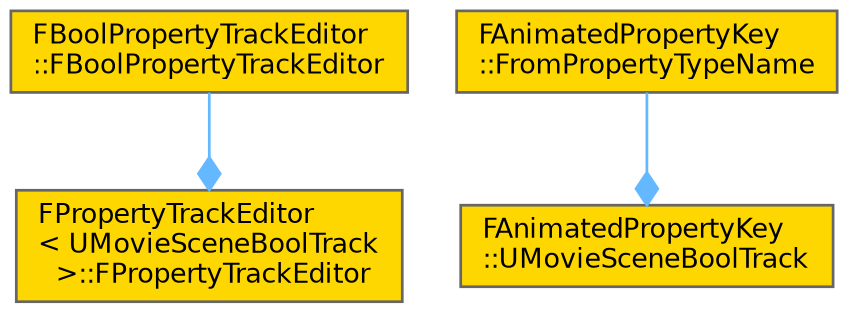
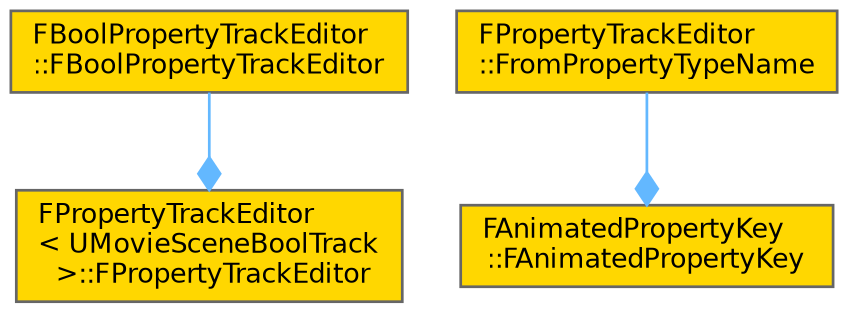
  digraph {
    rankdir=TB
    node [color=grey40 fillcolor=gold fontname=Helvetica fontsize=10 shape=box style=filled]
    edge [arrowhead=diamond color=steelblue1 fontname=Helvetica fontsize=10 labelfontname=Helvetica labelfontsize=10 style=solid]
    n1 [color=gray40 fontcolor=black height=0.2 label="FBoolPropertyTrackEditor\l::FBoolPropertyTrackEditor" width=0.4]
    n2 [height=0.2 label="FPropertyTrackEditor\l\< UMovieSceneBoolTrack\l \>::FPropertyTrackEditor" width=0.4]
-   n3 [height=0.2 label="FAnimatedPropertyKey\l::FromPropertyTypeName" width=0.4]
-   n4 [height=0.2 label="FAnimatedPropertyKey\l::UMovieSceneBoolTrack" width=0.4]
+   n3 [height=0.2 label="FPropertyTrackEditor\l::FromPropertyTypeName" width=0.4]
+   n4 [height=0.2 label="FAnimatedPropertyKey\l::FAnimatedPropertyKey" width=0.4]
    n1 -> n2
    n3 -> n4
  }
